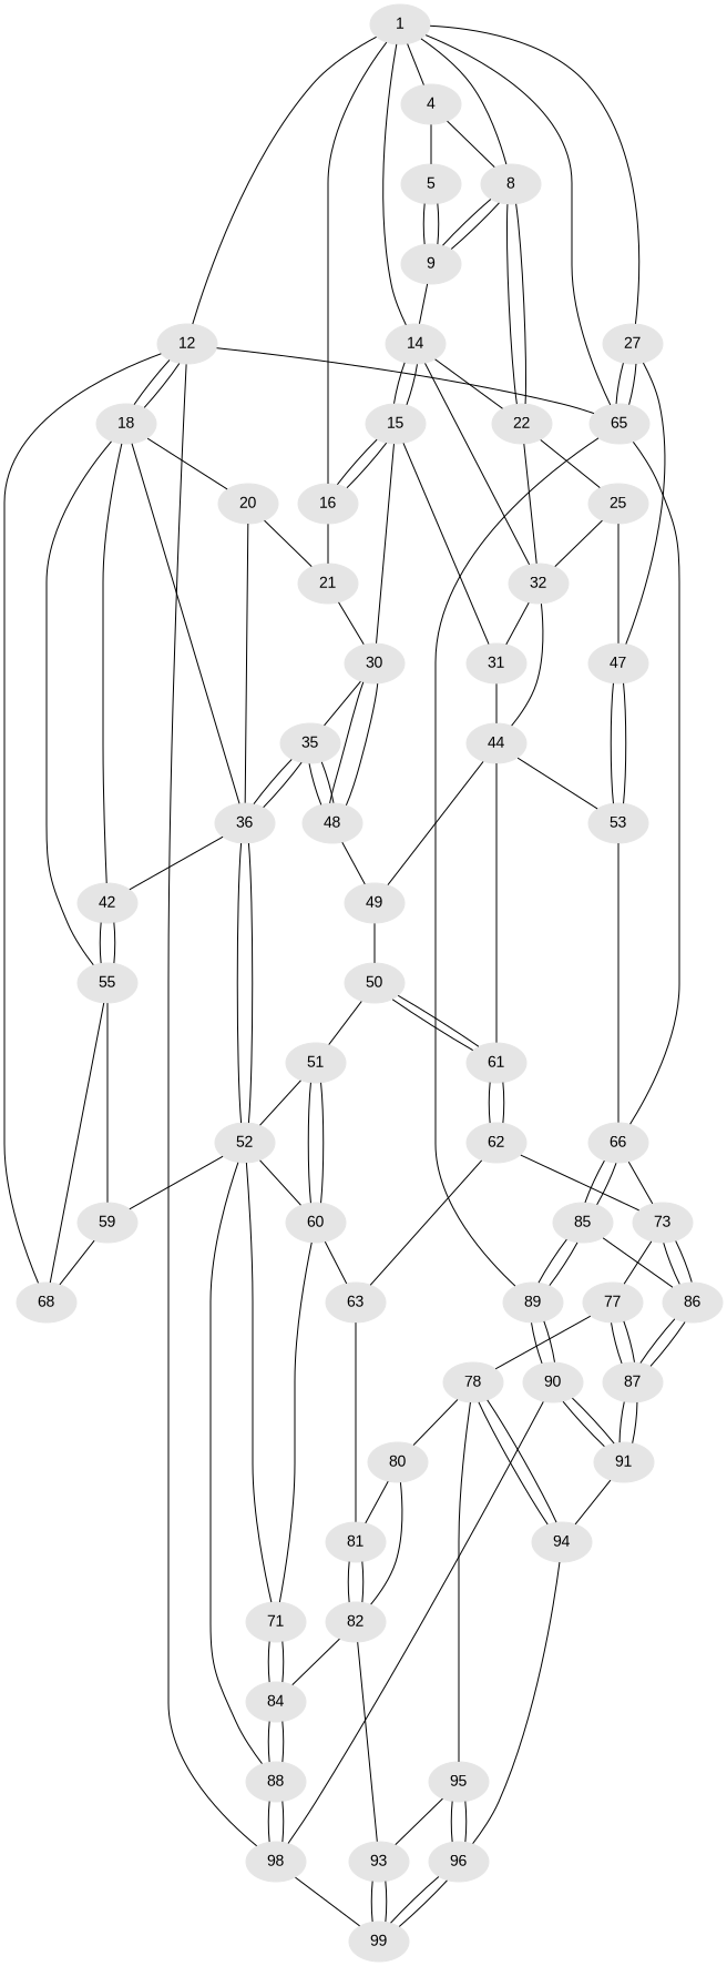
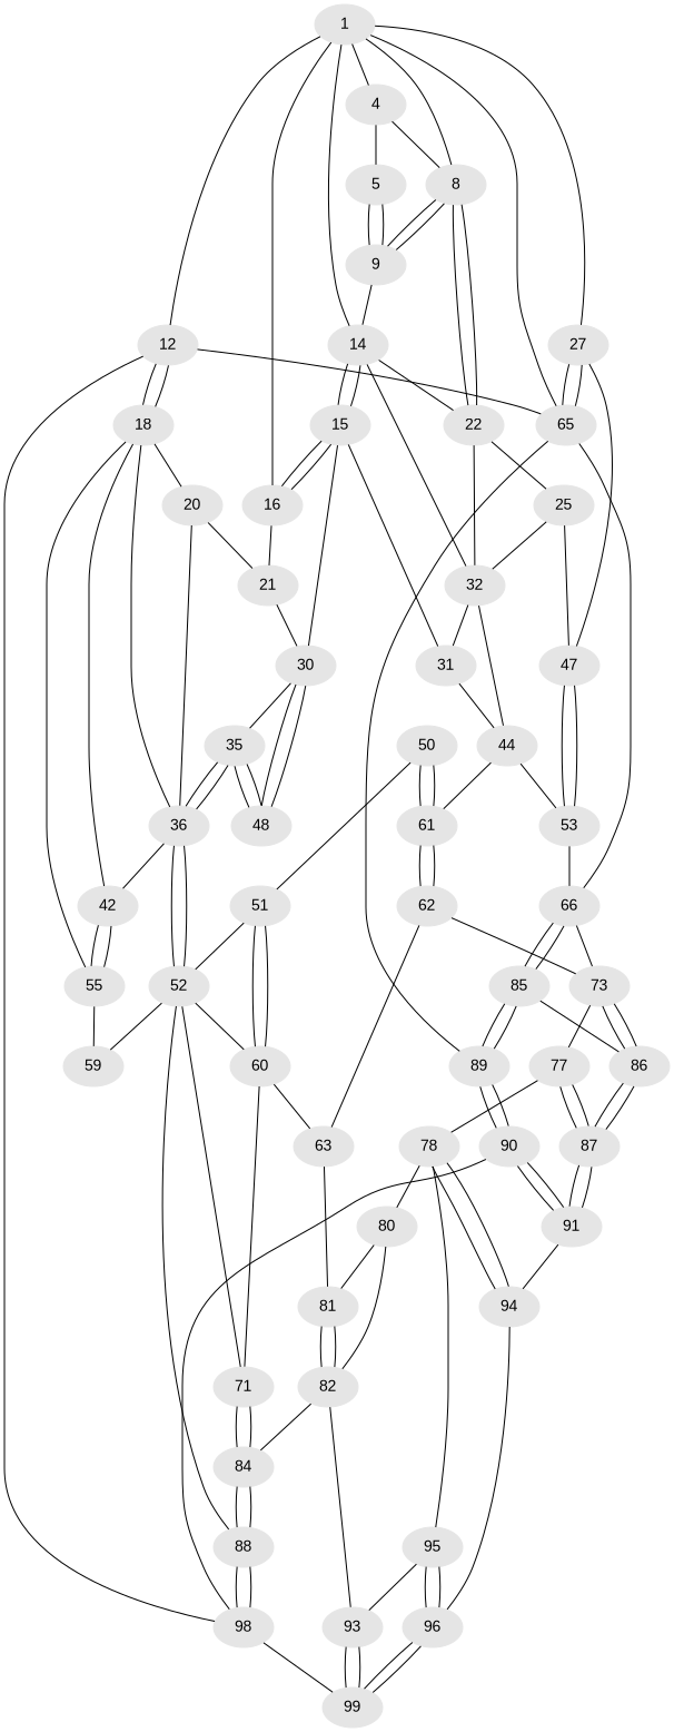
  graph {
    fontname="Liberation Sans"
    node [color=gray90 fontname="Liberation Sans" style=filled]
    edge [fontname="Liberation Sans"]
    1 [super="+2+6"]
    4
    8
    12 [super="+69"]
    14 [super="+17"]
    16
    27 [super="+28"]
    65 [super="+70"]
    5
    9 [super="+10"]
    22 [super="+26"]
    18 [super="+40+19"]
-   68
    98 [super="+100"]
    15 [super="+29"]
    32 [super="+33+43"]
    21
    47
    66 [super="+67"]
    89
    25 [super="+46"]
    20
    36 [super="+37"]
    42
    55 [super="+56"]
    99
    30 [super="+31"]
    n28 [label=31]
    44 [super="+54+45"]
    35
    48
    52 [super="+57"]
    59 [super="+76"]
    53
-   49
    61
    60 [super="+64"]
    71
    88
    50
    62
    51
    63
    84
    73 [super="+74"]
    85
    81
    77
    86
    82 [super="+83"]
    90
    78 [super="+79"]
    87
    80
    n55 [label=95]
    94 [super="+95"]
    91
    93
    96
    1 -- 4
    1 -- 8
    1 -- 12 [weight=2]
    1 -- 14
    1 -- 16
    1 -- 27
    1 -- 65
    4 -- 8
    4 -- 5
    8 -- 9
    8 -- 9
    8 -- 22
    8 -- 22
    12 -- 65
    12 -- 18
    12 -- 18
-   12 -- 68
    12 -- 98
    14 -- 22
    14 -- 15
    14 -- 15
    14 -- 32
    16 -- 21
    27 -- 65
    27 -- 65
    27 -- 47
    65 -- 66
    65 -- 89
    5 -- 9
    5 -- 9
    9 -- 14
    22 -- 32
    22 -- 25
    18 -- 20
    18 -- 36
    18 -- 42
    18 -- 55
    98 -- 99
    15 -- 16
    15 -- 16
    15 -- 30
    15 -- n28
    32 -- n28
    32 -- 44
    21 -- 30
    47 -- 53
    47 -- 53
    66 -- 73
    66 -- 85
    66 -- 85
    89 -- 90
    89 -- 90
    25 -- 32
    25 -- 47
    20 -- 21
    20 -- 36
    36 -- 42
    36 -- 52
    36 -- 52
    42 -- 55
    42 -- 55
-   55 -- 68
    55 -- 59
    30 -- 35
    30 -- 48
    30 -- 48
    n28 -- 44
    44 -- 53
-   44 -- 49
    44 -- 61
    35 -- 36
    35 -- 36
    35 -- 48
    35 -- 48
-   48 -- 49
    52 -- 59 [weight=2]
    52 -- 60
    52 -- 71
    52 -- 88
-   59 -- 68
    53 -- 66
-   49 -- 50
    61 -- 62
    61 -- 62
    60 -- 71
    60 -- 63
    71 -- 84
    71 -- 84
    88 -- 98
    88 -- 98
    50 -- 61
    50 -- 61
    50 -- 51
    62 -- 63
    62 -- 73
    51 -- 52
    51 -- 60
    51 -- 60
    63 -- 81
    84 -- 88
    84 -- 88
    73 -- 77
    73 -- 86
    73 -- 86
    85 -- 89
    85 -- 89
    85 -- 86
    81 -- 82
    81 -- 82
    77 -- 78
    77 -- 87
    77 -- 87
    86 -- 87
    86 -- 87
    82 -- 84
    82 -- 93
    90 -- 98
    90 -- 91
    90 -- 91
    78 -- 80
    78 -- n55
    78 -- 94
    78 -- 94
    87 -- 91
    87 -- 91
    80 -- 81
    80 -- 82
    n55 -- 93
    n55 -- 96
    n55 -- 96
    94 -- 96
    91 -- 94
    93 -- 99
    93 -- 99
    96 -- 99
    96 -- 99
  }
